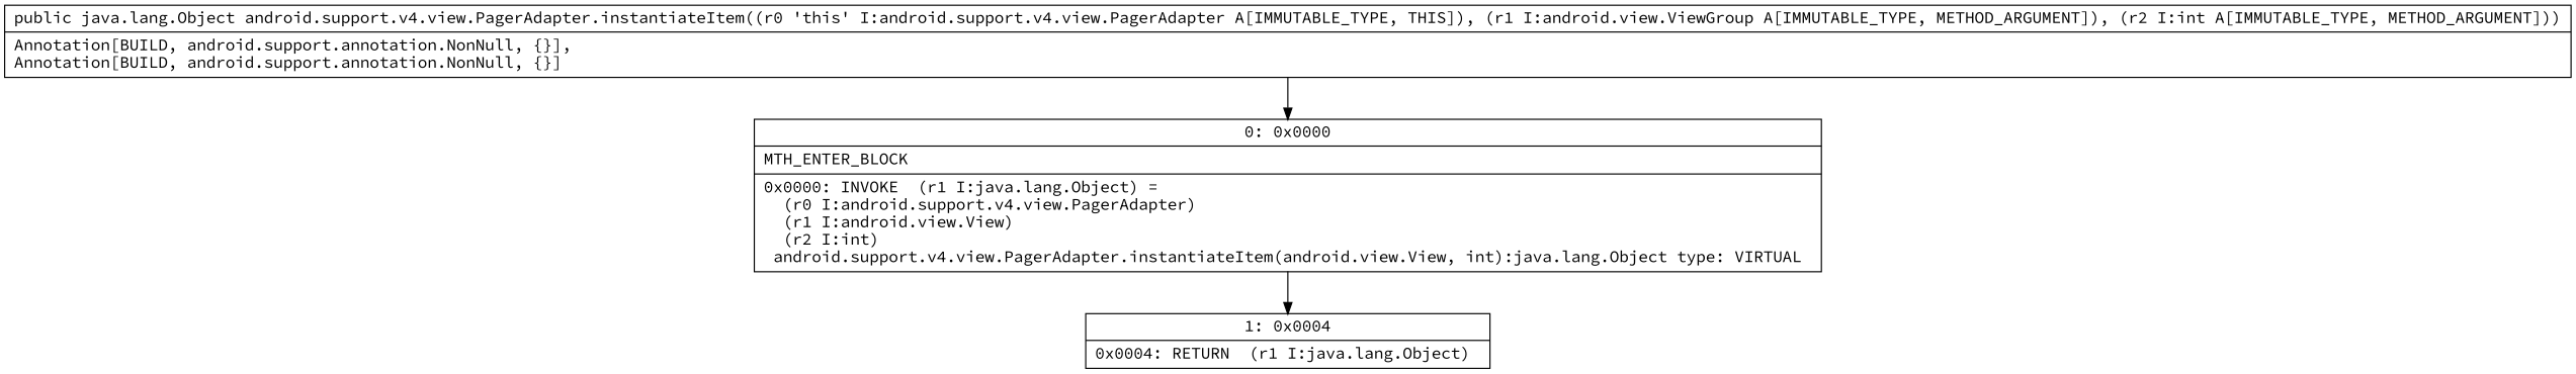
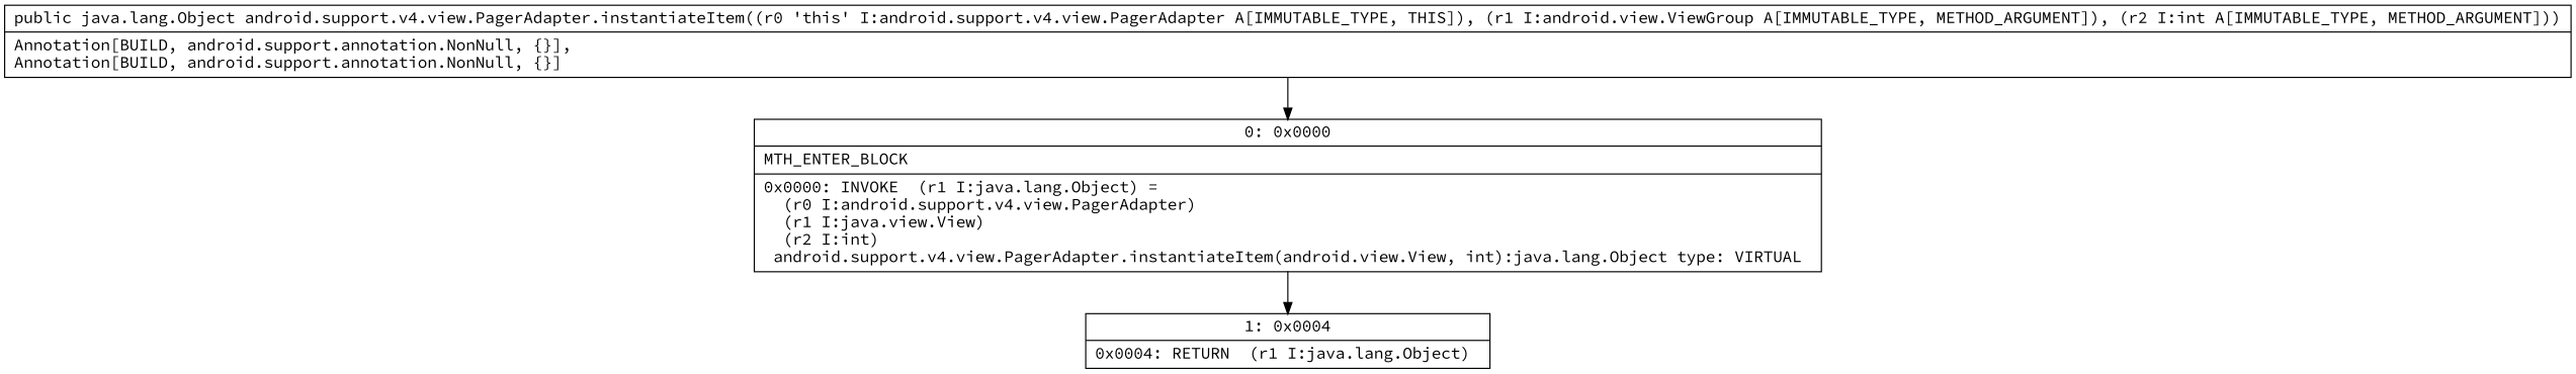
  digraph {
    fontname="Source Code Pro"
    node [shape=record fontname="Source Code Pro"]
    edge [fontname="Source Code Pro"]
-   n1 [label="{0\:\ 0x0000|MTH_ENTER_BLOCK\l|0x0000: INVOKE  (r1 I:java.lang.Object) = \l  (r0 I:android.support.v4.view.PagerAdapter)\l  (r1 I:android.view.View)\l  (r2 I:int)\l android.support.v4.view.PagerAdapter.instantiateItem(android.view.View, int):java.lang.Object type: VIRTUAL \l}"]
+   n1 [label="{0\:\ 0x0000|MTH_ENTER_BLOCK\l|0x0000: INVOKE  (r1 I:java.lang.Object) = \l  (r0 I:android.support.v4.view.PagerAdapter)\l  (r1 I:java.view.View)\l  (r2 I:int)\l android.support.v4.view.PagerAdapter.instantiateItem(android.view.View, int):java.lang.Object type: VIRTUAL \l}"]
    n2 [label="{1\:\ 0x0004|0x0004: RETURN  (r1 I:java.lang.Object) \l}"]
    n3 [label="{public java.lang.Object android.support.v4.view.PagerAdapter.instantiateItem((r0 'this' I:android.support.v4.view.PagerAdapter A[IMMUTABLE_TYPE, THIS]), (r1 I:android.view.ViewGroup A[IMMUTABLE_TYPE, METHOD_ARGUMENT]), (r2 I:int A[IMMUTABLE_TYPE, METHOD_ARGUMENT]))  | Annotation[BUILD, android.support.annotation.NonNull, \{\}], \lAnnotation[BUILD, android.support.annotation.NonNull, \{\}]\l}"]
    n1 -> n2
    n3 -> n1
  }
